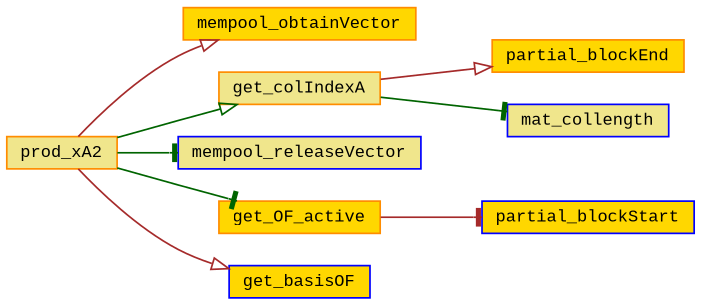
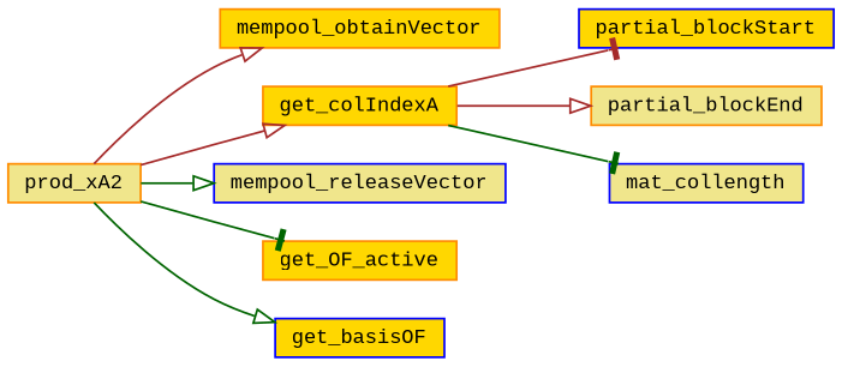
  digraph {
    fontname="Liberation Mono"
    rankdir=LR
    node [color=darkorange fillcolor=gold fontname="Liberation Mono" fontsize=10 shape=record style=filled]
    edge [arrowhead=onormal color=brown fontname="Liberation Mono" fontsize=10 labelfontname=Helvetica labelfontsize=10 style=solid]
    n1 [fillcolor=khaki fontcolor=black height=0.2 label=prod_xA2 width=0.4]
    n2 [height=0.2 label=mempool_obtainVector width=0.4]
-   n3 [fillcolor=khaki height=0.2 label=get_colIndexA width=0.4]
+   n3 [height=0.2 label=get_colIndexA width=0.4]
    n4 [color=blue fillcolor=khaki height=0.2 label=mempool_releaseVector width=0.4]
    n5 [height=0.2 label=get_OF_active width=0.4]
    n6 [color=blue height=0.2 label=get_basisOF width=0.4]
    n7 [color=blue height=0.2 label=partial_blockStart width=0.4]
-   n8 [height=0.2 label=partial_blockEnd width=0.4]
+   n8 [fillcolor=khaki height=0.2 label=partial_blockEnd width=0.4]
    n9 [color=blue fillcolor=khaki height=0.2 label=mat_collength width=0.4]
    n1 -> n2
-   n1 -> n3 [color=darkgreen]
-   n1 -> n4 [arrowhead=tee color=darkgreen]
+   n1 -> n3
+   n1 -> n4 [color=darkgreen]
    n1 -> n5 [arrowhead=tee color=darkgreen]
-   n1 -> n6
-   n5 -> n7 [arrowhead=tee]
+   n1 -> n6 [color=darkgreen]
+   n3 -> n7 [arrowhead=tee]
    n3 -> n8
    n3 -> n9 [arrowhead=tee color=darkgreen]
  }
